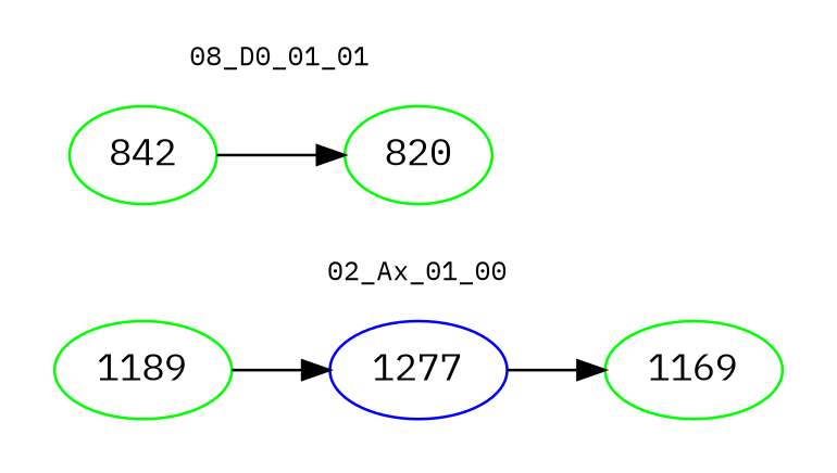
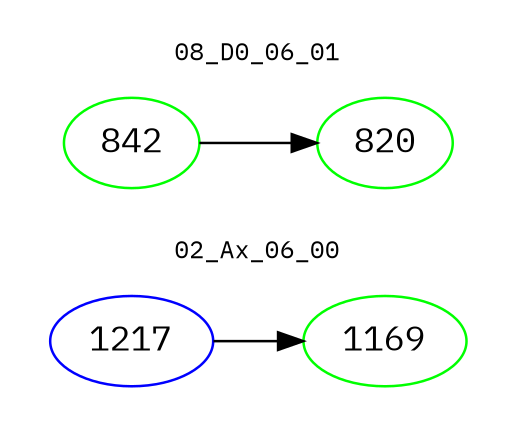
  digraph {
    fontname="IBM Plex Mono"
    rankdir=LR
    node [color=green fontname="IBM Plex Mono"]
    edge [color=black fontname="IBM Plex Mono"]
-   n1 [label=1189]
    n2 [label=1169]
-   n3 [color=blue label=1277]
+   n3 [color=blue label=1217]
    n4 [label=842]
    n5 [label=820]
    subgraph cluster_1 {
      color=white
      fontsize=10
-     label="02_Ax_01_00"
-     n1
+     label="02_Ax_06_00"
      n2
      n3
    }
    subgraph cluster_2 {
      color=white
      fontsize=10
-     label="08_D0_01_01"
+     label="08_D0_06_01"
      n4
      n5
    }
-   n1 -> n3
    n3 -> n2
    n4 -> n5
  }
